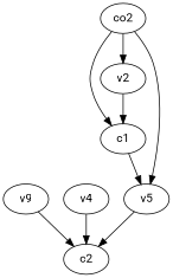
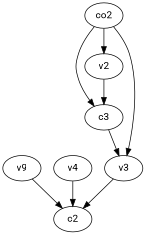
  strict digraph {
    fontname=Roboto
    node [fontname=Roboto]
    edge [fontname=Roboto weight=1]
-   c1
-   v3 [label=v5]
+   c1 [label=c3]
+   v3
    c2
    n4 [label=v9]
    v2
    v4
    co2
    c1 -> v3
    v3 -> c2
    n4 -> c2
    v2 -> c1
    v4 -> c2
    co2 -> c1
    co2 -> v3
    co2 -> v2
  }
